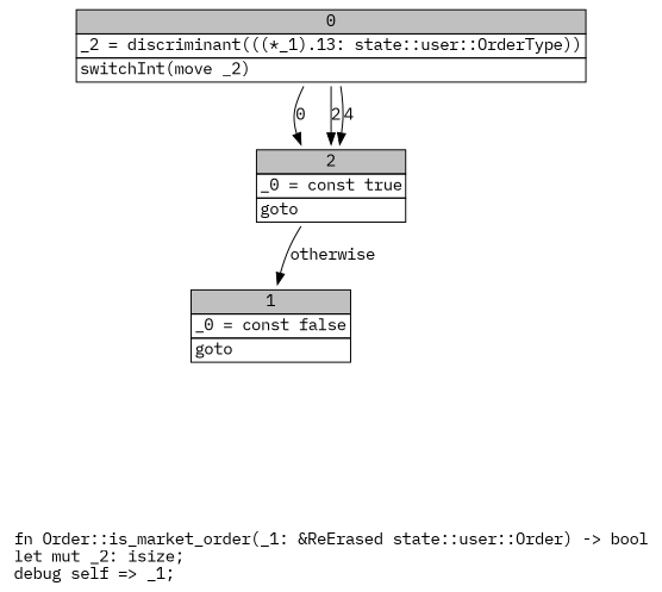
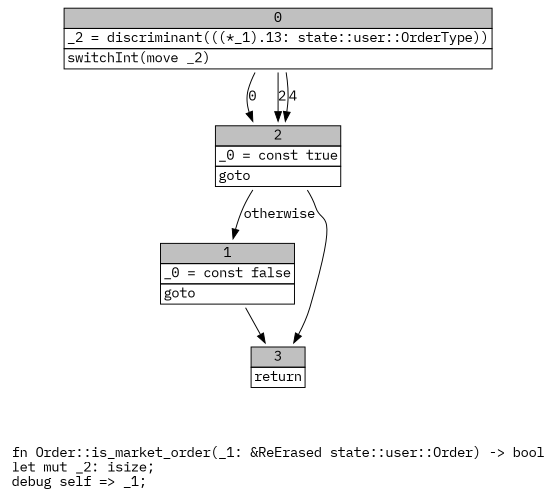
  digraph {
    fontname="IBM Plex Mono"
    label=<fn Order::is_market_order(_1: &amp;ReErased state::user::Order) -&gt; bool<br align="left"/>let mut _2: isize;<br align="left"/>debug self =&gt; _1;<br align="left"/>>
    node [fontname="IBM Plex Mono" shape=none]
    edge [fontname="IBM Plex Mono"]
    n1 [label=<<table border="0" cellborder="1" cellspacing="0"><tr><td bgcolor="gray" align="center" colspan="1">0</td></tr><tr><td align="left" balign="left">_2 = discriminant(((*_1).13: state::user::OrderType))<br/></td></tr><tr><td align="left">switchInt(move _2)</td></tr></table>>]
    n2 [label=<<table border="0" cellborder="1" cellspacing="0"><tr><td bgcolor="gray" align="center" colspan="1">2</td></tr><tr><td align="left" balign="left">_0 = const true<br/></td></tr><tr><td align="left">goto</td></tr></table>>]
    n3 [label=<<table border="0" cellborder="1" cellspacing="0"><tr><td bgcolor="gray" align="center" colspan="1">1</td></tr><tr><td align="left" balign="left">_0 = const false<br/></td></tr><tr><td align="left">goto</td></tr></table>>]
+   n4 [label=<<table border="0" cellborder="1" cellspacing="0"><tr><td bgcolor="gray" align="center" colspan="1">3</td></tr><tr><td align="left">return</td></tr></table>>]
    n1 -> n2 [label=0]
    n1 -> n2 [label=2]
    n1 -> n2 [label=4]
    n2 -> n3 [label=otherwise]
+   n2 -> n4
+   n3 -> n4
  }
